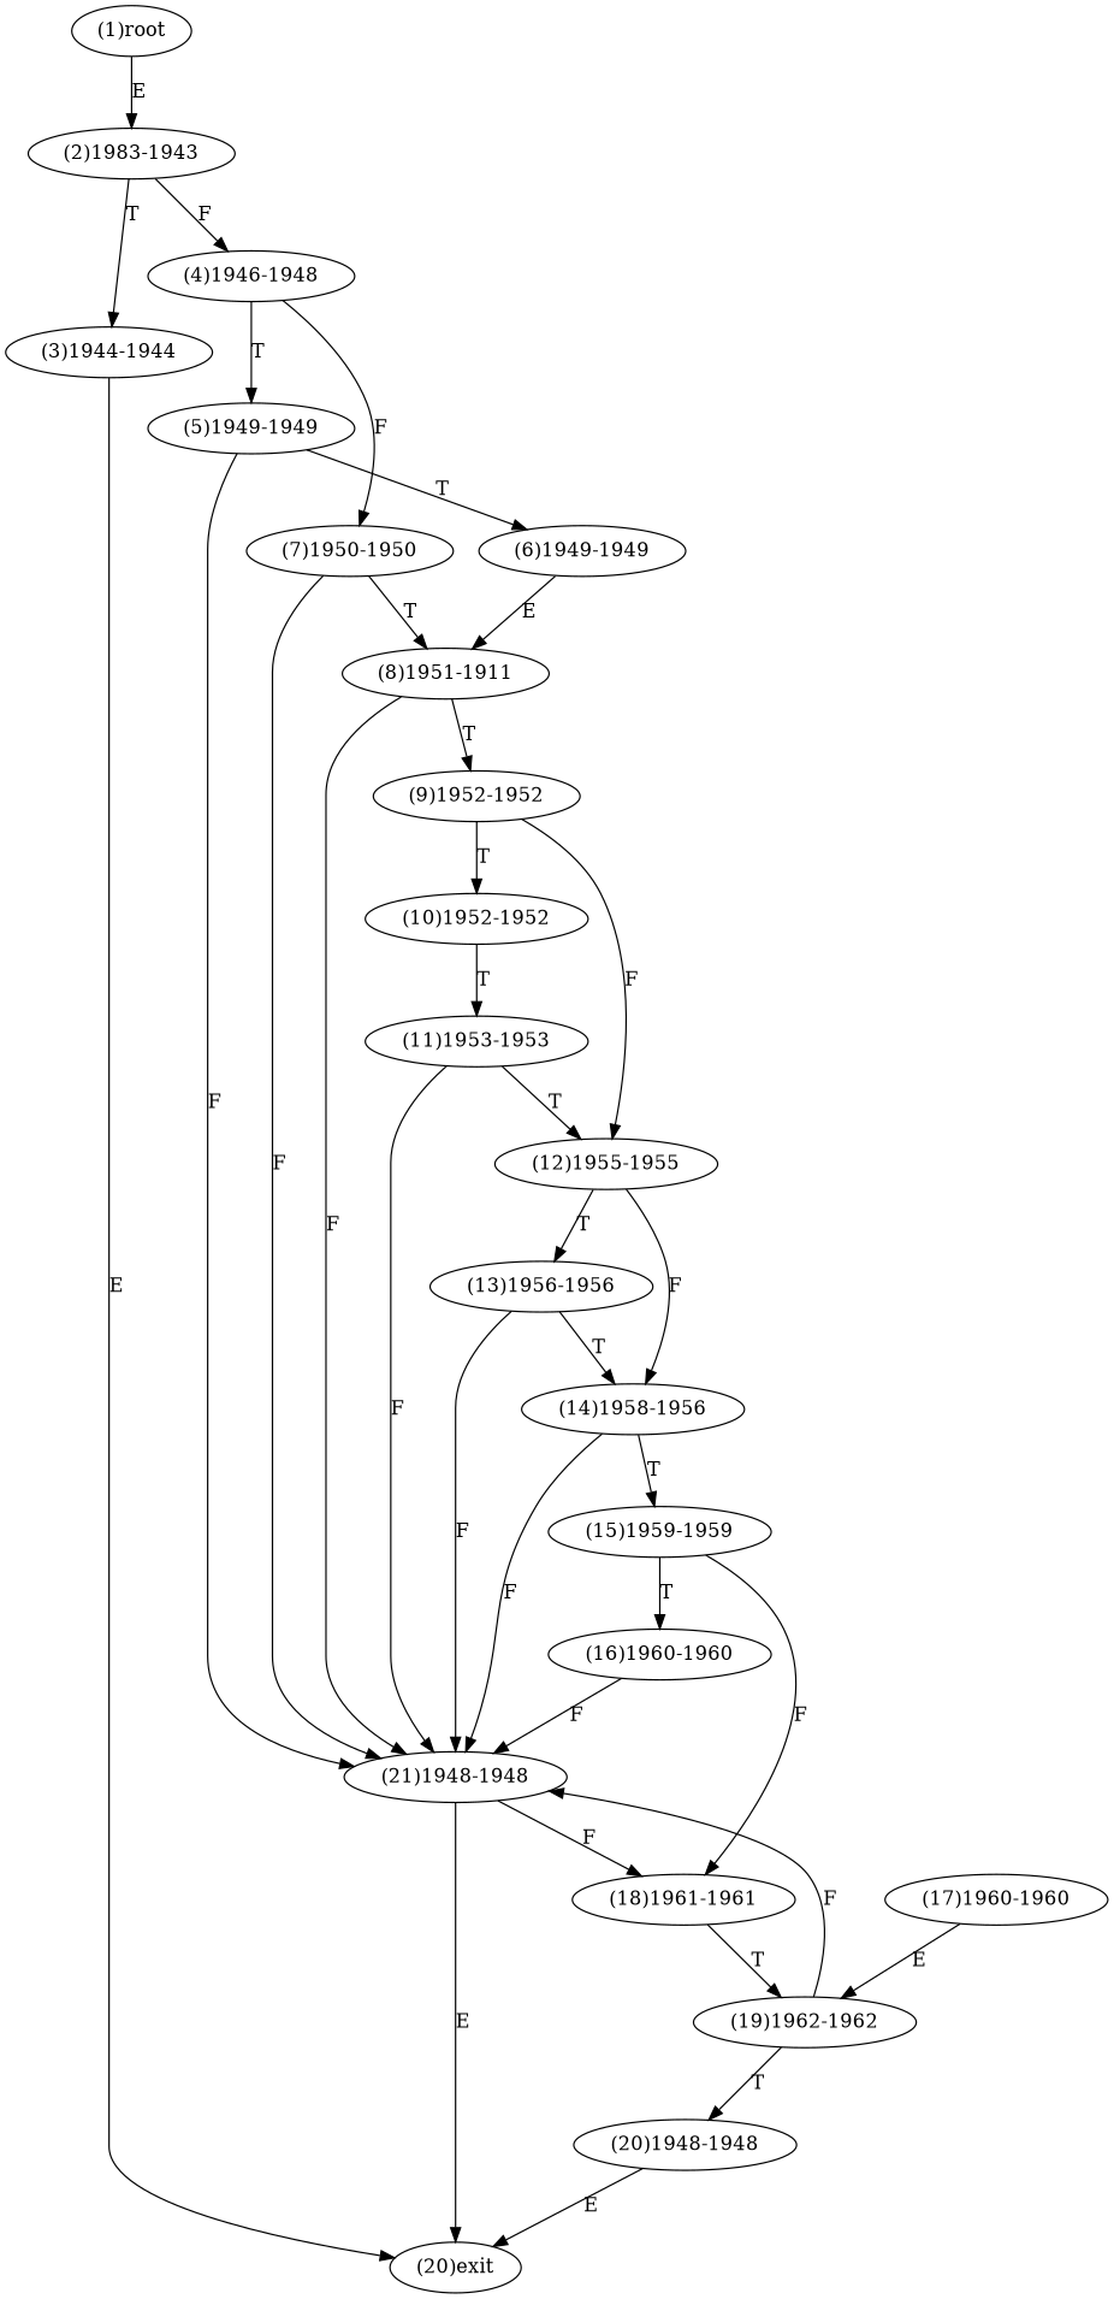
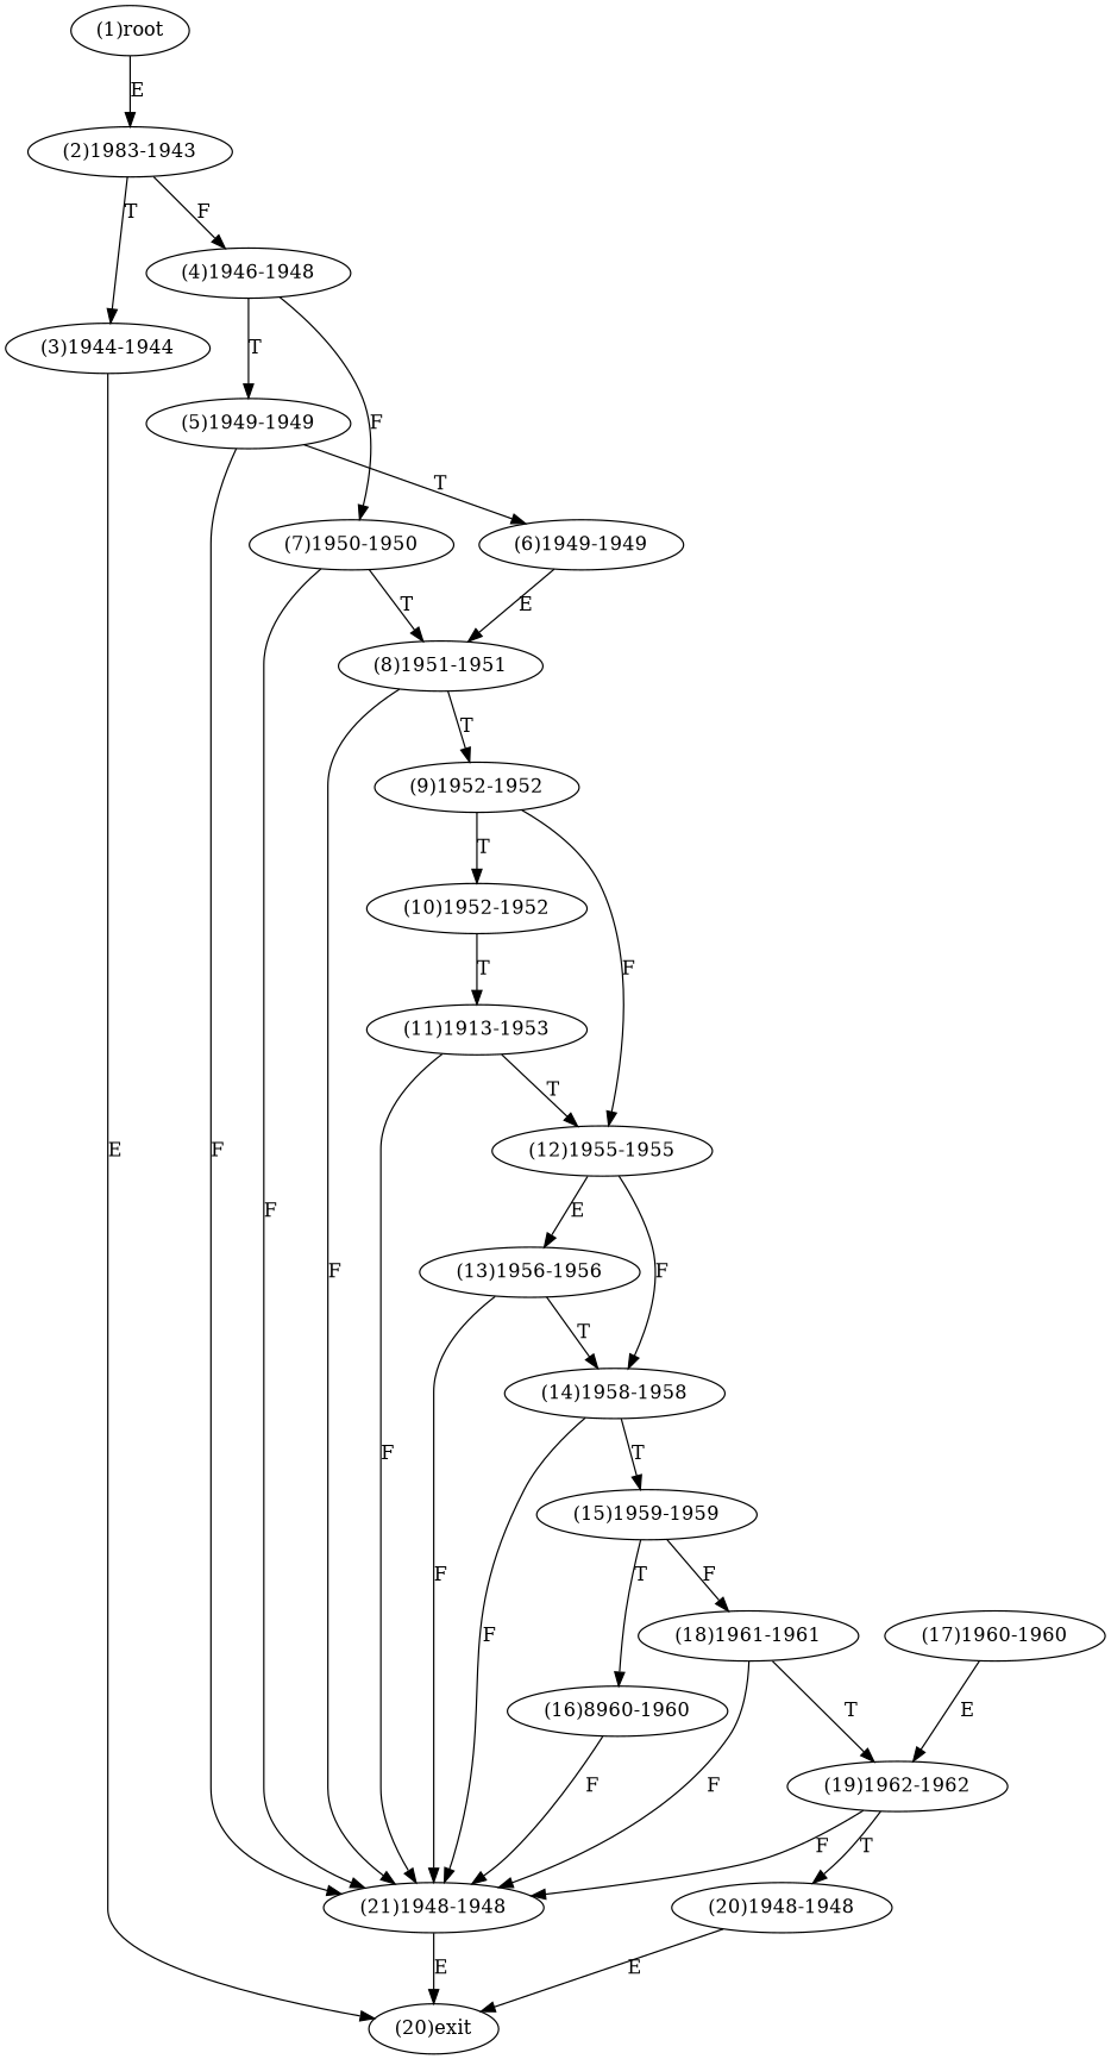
  digraph {
    n1 [label="(1)root"]
    n2 [label="(2)1983-1943"]
    n3 [label="(3)1944-1944"]
    n4 [label="(4)1946-1948"]
    n5 [label="(20)exit"]
    n6 [label="(5)1949-1949"]
    n7 [label="(7)1950-1950"]
    n8 [label="(6)1949-1949"]
    n9 [label="(21)1948-1948"]
-   n10 [label="(8)1951-1911"]
+   n10 [label="(8)1951-1951"]
    n11 [label="(9)1952-1952"]
    n12 [label="(10)1952-1952"]
    n13 [label="(12)1955-1955"]
-   n14 [label="(11)1953-1953"]
+   n14 [label="(11)1913-1953"]
    n15 [label="(13)1956-1956"]
-   n16 [label="(14)1958-1956"]
+   n16 [label="(14)1958-1958"]
    n17 [label="(15)1959-1959"]
-   n18 [label="(16)1960-1960"]
+   n18 [label="(16)8960-1960"]
    n19 [label="(18)1961-1961"]
    n20 [label="(19)1962-1962"]
    n21 [label="(17)1960-1960"]
    n22 [label="(20)1948-1948"]
    n1 -> n2 [label=E]
    n2 -> n3 [label=T]
    n2 -> n4 [label=F]
    n3 -> n5 [label=E]
    n4 -> n6 [label=T]
    n4 -> n7 [label=F]
    n6 -> n8 [label=T]
    n6 -> n9 [label=F]
    n7 -> n9 [label=F]
    n7 -> n10 [label=T]
    n8 -> n10 [label=E]
    n9 -> n5 [label=E]
    n10 -> n9 [label=F]
    n10 -> n11 [label=T]
    n11 -> n12 [label=T]
    n11 -> n13 [label=F]
    n12 -> n14 [label=T]
-   n13 -> n15 [label=T]
+   n13 -> n15 [label=E]
    n13 -> n16 [label=F]
    n14 -> n9 [label=F]
    n14 -> n13 [label=T]
    n15 -> n9 [label=F]
    n15 -> n16 [label=T]
    n16 -> n9 [label=F]
    n16 -> n17 [label=T]
    n17 -> n18 [label=T]
    n17 -> n19 [label=F]
    n18 -> n9 [label=F]
-   n9 -> n19 [label=F]
+   n19 -> n9 [label=F]
    n19 -> n20 [label=T]
    n20 -> n9 [label=F]
    n20 -> n22 [label=T]
    n21 -> n20 [label=E]
    n22 -> n5 [label=E]
  }
